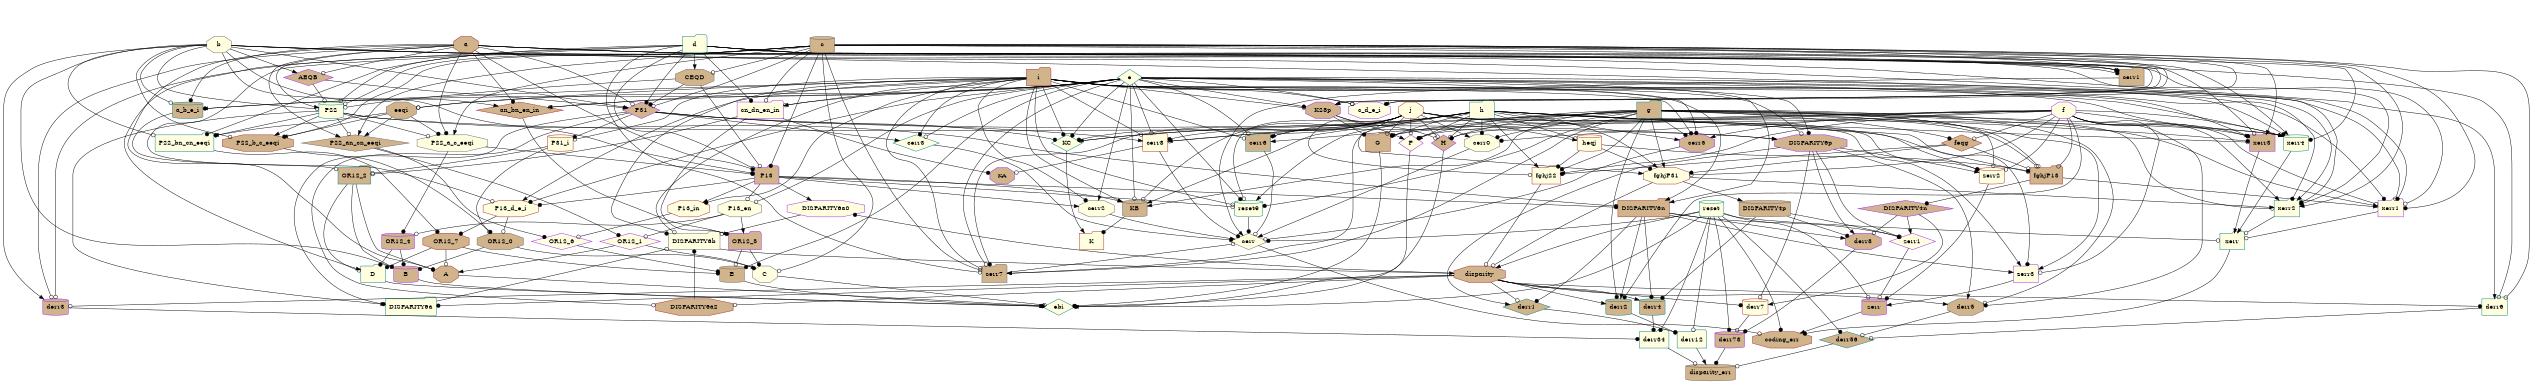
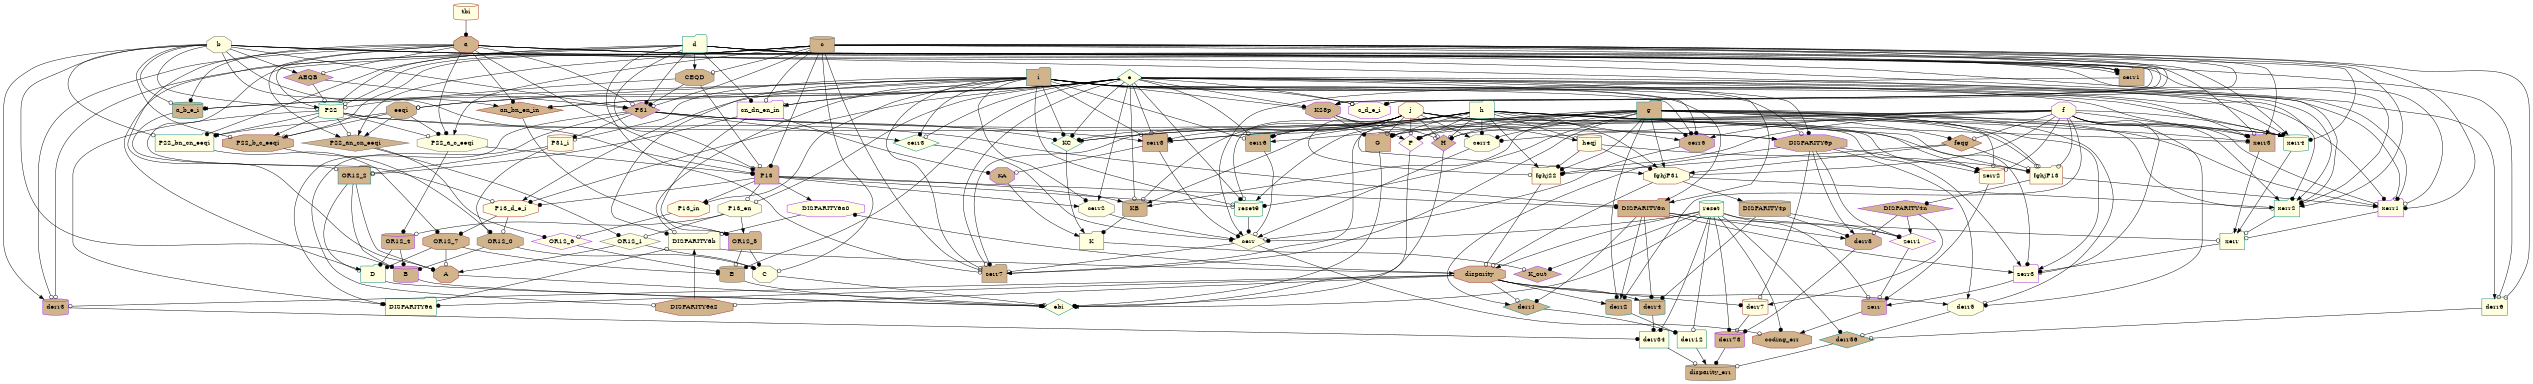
  strict digraph {
    node [color=purple fillcolor=tan shape=octagon style=filled]
    edge [arrowhead=odot weight=1.0]
    DISPARITY6a0 [fillcolor=lightyellow]
    DISPARITY6b [color=gray40 fillcolor=lightyellow shape=folder]
    disparity [color=brown]
    DISPARITY6a2 [color=brown]
    DISPARITY6a [color=teal fillcolor=lightyellow shape=folder]
    derr6 [color=teal fillcolor=lightyellow shape=folder]
    derr4 [color=teal shape=cylinder]
-   derr5 [color=gray40]
+   derr5 [color=gray40 fillcolor=lightyellow]
    derr2 [color=teal shape=cylinder]
    derr3 [shape=cylinder]
    derr1 [color=teal shape=diamond]
    derr7 [color=brown fillcolor=lightyellow shape=cylinder]
    xerr4 [color=teal fillcolor=lightyellow shape=cylinder]
    xerr [color=teal fillcolor=lightyellow shape=folder]
    coding_err [color=brown]
    AEQB [shape=diamond]
    P22 [color=teal fillcolor=lightyellow shape=cylinder]
    P31 [shape=diamond]
    P13 [shape=folder]
    P13_en [color=gray40 fillcolor=lightyellow]
    P13_d_e_i [color=brown fillcolor=lightyellow]
    n22 [color=teal fillcolor=lightyellow label=reset9 shape=cylinder]
    KB [color=gray40 shape=cylinder]
    cerr2 [color=gray40 fillcolor=lightyellow]
    DISPARITY6n [color=brown shape=folder]
    P13_in [color=brown fillcolor=lightyellow]
    P22_b_c_eeqi [color=brown]
    P22_bn_cn_eeqi [color=teal fillcolor=lightyellow shape=folder]
    P22_an_cn_eeqi [color=gray40 shape=diamond]
    P22_a_c_eeqi [color=gray40 fillcolor=lightyellow]
    DISPARITY6p
-   cerr8 [color=brown fillcolor=lightyellow shape=folder]
+   cerr8 [color=brown shape=folder]
    KC [color=teal fillcolor=lightyellow shape=diamond]
    cerr3 [color=teal fillcolor=lightyellow shape=diamond]
    P31_i [color=brown fillcolor=lightyellow shape=cylinder]
-   OR12_1 [fillcolor=lightyellow shape=diamond]
+   OR12_1 [color=gray40 fillcolor=lightyellow shape=diamond]
    OR12_5 [shape=folder]
    OR12_4 [shape=cylinder]
    n39 [color=gray40 label=OR12_0]
    OR12_7 [color=brown]
    cerr [color=gray40 fillcolor=lightyellow shape=diamond]
    K [color=brown fillcolor=lightyellow shape=folder]
    zerr1 [fillcolor=lightyellow shape=diamond]
    derr8
    zerr3 [fillcolor=lightyellow shape=folder]
    OR12_6 [fillcolor=lightyellow shape=diamond]
    zerr2 [color=brown fillcolor=lightyellow shape=cylinder]
    KA
    OR12_2 [color=teal shape=folder]
    C [color=gray40 fillcolor=lightyellow]
    A [color=brown]
    ebi [color=teal fillcolor=lightyellow shape=diamond]
    B [shape=cylinder]
    D [color=teal fillcolor=lightyellow shape=folder]
    E [color=gray40 shape=cylinder]
    derr56 [color=teal shape=diamond]
    derr34 [color=teal fillcolor=lightyellow shape=folder]
    derr12 [color=teal fillcolor=lightyellow shape=folder]
    derr78 [shape=cylinder]
    disparity_err [color=gray40 shape=cylinder]
    fghj22 [color=brown fillcolor=lightyellow shape=folder]
    eeqi [color=gray40]
-   fghjP13 [color=brown shape=folder]
+   fghjP13 [color=brown fillcolor=lightyellow shape=folder]
    xerr1 [fillcolor=lightyellow shape=folder]
    DISPARITY4n [shape=diamond]
    zerr [shape=cylinder]
    H [shape=diamond]
    cn_dn_en_in [fillcolor=lightyellow shape=folder]
+   K_out [shape=diamond]
+   tbi [color=brown fillcolor=lightyellow shape=cylinder]
    a [color=brown]
    cerr1 [color=gray40 shape=folder]
    xerr2 [color=teal fillcolor=lightyellow shape=folder]
    a_b_e_i [color=teal shape=cylinder]
    an_bn_en_in [color=brown shape=diamond]
    xerr3 [shape=folder]
    d [color=teal fillcolor=lightyellow shape=folder]
    c_d_e_i [fillcolor=lightyellow]
    CEQD [color=gray40]
    cerr7 [color=gray40 shape=folder]
    K28p
    G [color=brown shape=folder]
    F [fillcolor=lightyellow shape=diamond]
    h [color=teal fillcolor=lightyellow shape=folder]
    heqj [color=brown fillcolor=lightyellow shape=cylinder]
    cerr5
-   cerr4 [color=gray40 fillcolor=lightyellow label=cerr0]
+   cerr4 [color=gray40 fillcolor=lightyellow]
    cerr6 [color=teal shape=folder]
    fghjP31 [color=brown fillcolor=lightyellow]
    DISPARITY4p [color=gray40 shape=cylinder]
    reset [color=teal fillcolor=lightyellow shape=cylinder]
    feqg [color=brown shape=diamond]
    c [color=gray40 shape=cylinder]
    b [color=gray40 fillcolor=lightyellow]
    g [color=teal shape=folder]
    f [fillcolor=lightyellow]
    j [color=brown fillcolor=lightyellow]
    e [color=teal fillcolor=lightyellow shape=diamond]
-   i [color=brown shape=folder]
+   i [color=teal shape=folder]
    DISPARITY6a0 -> DISPARITY6b
    DISPARITY6b -> disparity [arrowhead=normal]
    disparity -> DISPARITY6a0 [arrowhead=dot]
    disparity -> DISPARITY6a2
    disparity -> DISPARITY6a [arrowhead=dot]
-   disparity -> derr6 [arrowhead=dot]
    disparity -> derr4 [arrowhead=normal]
    disparity -> derr5 [arrowhead=normal]
    disparity -> derr2 [arrowhead=normal]
    disparity -> derr3
    disparity -> derr1
    disparity -> derr7 [arrowhead=dot]
-   DISPARITY6a2 -> DISPARITY6b [arrowhead=dot]
+   DISPARITY6a2 -> DISPARITY6b [arrowhead=normal]
    DISPARITY6a -> DISPARITY6b
    derr6 -> derr56
    derr4 -> derr34 [arrowhead=dot]
    derr5 -> derr56
    derr2 -> derr12 [arrowhead=dot]
    derr3 -> derr34 [arrowhead=dot]
    derr1 -> derr12
    derr7 -> derr78
    xerr4 -> xerr [arrowhead=normal]
-   xerr -> coding_err [arrowhead=dot]
+   xerr -> zerr3 [arrowhead=dot]
    AEQB -> P22
    AEQB -> P31 [arrowhead=normal]
    P22 -> DISPARITY6a [arrowhead=normal]
    P22 -> DISPARITY6n [arrowhead=dot]
    P22 -> P22_b_c_eeqi [arrowhead=normal]
    P22 -> P22_bn_cn_eeqi [arrowhead=dot]
    P22 -> P22_an_cn_eeqi
    P22 -> P22_a_c_eeqi
    P22 -> DISPARITY6p [arrowhead=normal]
    P31 -> DISPARITY6a2
    P31 -> DISPARITY6a [arrowhead=dot]
    P31 -> DISPARITY6p [arrowhead=normal]
    P31 -> cerr8 [arrowhead=normal]
    P31 -> KC [arrowhead=dot]
    P31 -> cerr3 [arrowhead=normal]
    P31 -> P31_i [arrowhead=dot]
    P13 -> DISPARITY6a0 [arrowhead=normal]
    P13 -> P13_en
    P13 -> P13_d_e_i [arrowhead=dot]
    P13 -> n22
    P13 -> KB [arrowhead=normal]
    P13 -> cerr2 [arrowhead=normal]
    P13 -> DISPARITY6n [arrowhead=dot]
    P13 -> P13_in [arrowhead=normal]
    P13_en -> OR12_1
    P13_en -> OR12_5 [arrowhead=normal]
    P13_en -> OR12_4
    P13_d_e_i -> n39
    P13_d_e_i -> OR12_7 [arrowhead=dot]
    n22 -> cerr [arrowhead=dot]
    KB -> K [arrowhead=dot]
    cerr2 -> cerr [arrowhead=normal]
    DISPARITY6n -> derr4 [arrowhead=dot]
    DISPARITY6n -> derr2 [arrowhead=normal]
    DISPARITY6n -> derr1 [arrowhead=dot]
    DISPARITY6n -> zerr1
    DISPARITY6n -> derr8 [arrowhead=normal]
    DISPARITY6n -> zerr3 [arrowhead=normal]
    P13_in -> OR12_6
    P22_b_c_eeqi -> n39 [arrowhead=dot]
    P22_bn_cn_eeqi -> OR12_7 [arrowhead=dot]
    P22_an_cn_eeqi -> OR12_1 [arrowhead=dot]
    P22_an_cn_eeqi -> OR12_6 [arrowhead=dot]
    P22_a_c_eeqi -> P13 [arrowhead=dot]
    P22_a_c_eeqi -> OR12_4 [arrowhead=dot]
    DISPARITY6p -> derr5 [arrowhead=normal]
    DISPARITY6p -> derr1 [arrowhead=normal]
    DISPARITY6p -> derr7
    DISPARITY6p -> zerr1
    DISPARITY6p -> derr8 [arrowhead=normal]
    DISPARITY6p -> zerr2 [arrowhead=normal]
    cerr8 -> cerr [arrowhead=dot]
    cerr8 -> KA
    KC -> K [arrowhead=normal]
    cerr3 -> cerr [arrowhead=dot]
    P31_i -> n39
    P31_i -> OR12_2
    OR12_1 -> C [arrowhead=dot]
    OR12_1 -> A [arrowhead=normal]
    OR12_5 -> C [arrowhead=dot]
    OR12_5 -> E
    OR12_4 -> B [arrowhead=dot]
    OR12_4 -> D [arrowhead=dot]
    n39 -> C [arrowhead=normal]
    n39 -> B [arrowhead=dot]
    OR12_7 -> A
    OR12_7 -> D [arrowhead=dot]
    OR12_7 -> E [arrowhead=dot]
    cerr -> coding_err
+   K -> K_out
    zerr1 -> zerr
    derr8 -> derr78 [arrowhead=dot]
    zerr3 -> zerr [arrowhead=normal]
    OR12_6 -> E [arrowhead=dot]
    zerr2 -> zerr [arrowhead=dot]
+   KA -> K [arrowhead=normal]
    OR12_2 -> A [arrowhead=dot]
    OR12_2 -> B [arrowhead=dot]
    OR12_2 -> D
    C -> ebi
    A -> ebi
    B -> ebi [arrowhead=normal]
    D -> ebi [arrowhead=dot]
    E -> ebi [arrowhead=normal]
    derr56 -> disparity_err
    derr34 -> disparity_err
    derr12 -> disparity_err [arrowhead=normal]
    derr78 -> disparity_err [arrowhead=dot]
    fghj22 -> disparity
-   eeqi -> P22_b_c_eeqi [arrowhead=dot]
+   eeqi -> P22_b_c_eeqi
    eeqi -> P22_bn_cn_eeqi [arrowhead=normal]
    eeqi -> P22_an_cn_eeqi [arrowhead=normal]
    eeqi -> P22_a_c_eeqi [arrowhead=dot]
    fghjP13 -> xerr1 [arrowhead=normal]
    fghjP13 -> DISPARITY4n [arrowhead=dot]
    xerr1 -> xerr
    DISPARITY4n -> derr7 [arrowhead=normal]
    DISPARITY4n -> zerr1 [arrowhead=normal]
    DISPARITY4n -> derr8
    zerr -> coding_err [arrowhead=normal]
    H -> ebi
    cn_dn_en_in -> OR12_5 [arrowhead=dot]
    cn_dn_en_in -> KA [arrowhead=dot]
    cn_dn_en_in -> OR12_2
+   tbi -> a [arrowhead=dot]
    a -> derr6
    a -> derr3
    a -> AEQB
    a -> P22 [arrowhead=normal]
    a -> P31
    a -> P13 [arrowhead=dot]
    a -> P22_an_cn_eeqi [arrowhead=normal]
    a -> P22_a_c_eeqi [arrowhead=dot]
    a -> A
    a -> xerr1
    a -> cerr1 [arrowhead=dot]
    a -> xerr2 [arrowhead=dot]
    a -> a_b_e_i [arrowhead=dot]
    a -> an_bn_en_in [arrowhead=dot]
    cerr1 -> cerr [arrowhead=normal]
    xerr2 -> xerr
    a_b_e_i -> OR12_2
    an_bn_en_in -> OR12_5 [arrowhead=normal]
    xerr3 -> xerr [arrowhead=normal]
    d -> xerr4 [arrowhead=normal]
    d -> P22
    d -> P31 [arrowhead=dot]
    d -> P13
    d -> P13_d_e_i
    d -> D [arrowhead=normal]
    d -> cn_dn_en_in [arrowhead=dot]
    d -> cerr1
    d -> xerr3
    d -> c_d_e_i [arrowhead=normal]
    d -> CEQD [arrowhead=normal]
    d -> cerr7
    d -> K28p [arrowhead=normal]
    CEQD -> P22
    CEQD -> P31 [arrowhead=dot]
    CEQD -> P13
-   cerr7 -> cerr
+   cerr -> cerr7
    K28p -> H
    K28p -> G [arrowhead=dot]
    K28p -> F [arrowhead=normal]
    G -> ebi [arrowhead=dot]
    F -> ebi [arrowhead=dot]
    h -> xerr4 [arrowhead=normal]
    h -> n22 [arrowhead=normal]
    h -> KB [arrowhead=normal]
    h -> cerr8
    h -> KC
    h -> zerr3 [arrowhead=dot]
    h -> zerr2 [arrowhead=dot]
    h -> fghj22 [arrowhead=normal]
    h -> fghjP13
    h -> H
    h -> xerr3
    h -> cerr7 [arrowhead=normal]
    h -> G [arrowhead=normal]
    h -> F [arrowhead=normal]
    h -> heqj
    h -> cerr5 [arrowhead=normal]
    h -> cerr4 [arrowhead=dot]
    h -> cerr6 [arrowhead=dot]
    h -> fghjP31 [arrowhead=normal]
    heqj -> fghj22 [arrowhead=dot]
    heqj -> fghjP13 [arrowhead=dot]
    heqj -> fghjP31 [arrowhead=dot]
    cerr5 -> cerr
    cerr4 -> cerr [arrowhead=normal]
    cerr6 -> cerr
    fghjP31 -> disparity
    fghjP31 -> xerr2 [arrowhead=normal]
    fghjP31 -> DISPARITY4p [arrowhead=normal]
    DISPARITY4p -> derr4 [arrowhead=dot]
    DISPARITY4p -> zerr1 [arrowhead=dot]
    DISPARITY4p -> derr8 [arrowhead=dot]
    reset -> disparity [arrowhead=normal weight=2.0]
    reset -> xerr [weight=2.0]
    reset -> coding_err [arrowhead=dot weight=2.0]
    reset -> cerr [arrowhead=dot weight=2.0]
    reset -> ebi [arrowhead=normal weight=2.0]
    reset -> derr56 [arrowhead=dot weight=2.0]
    reset -> derr34 [arrowhead=dot weight=2.0]
    reset -> derr12 [weight=2.0]
    reset -> derr78 [arrowhead=dot weight=2.0]
    reset -> zerr [weight=2.0]
+   reset -> K_out [arrowhead=dot weight=2.0]
    feqg -> fghj22 [arrowhead=dot]
    feqg -> fghjP13
-   feqg -> fghjP31 [arrowhead=dot]
+   feqg -> fghjP31 [arrowhead=normal]
    c -> derr6
    c -> derr3
    c -> xerr4 [arrowhead=dot]
    c -> P22
    c -> P31
    c -> P13 [arrowhead=dot]
    c -> P22_b_c_eeqi [arrowhead=normal]
    c -> P22_bn_cn_eeqi [arrowhead=dot]
    c -> P22_an_cn_eeqi [arrowhead=normal]
    c -> P22_a_c_eeqi [arrowhead=normal]
    c -> C
    c -> xerr1 [arrowhead=dot]
    c -> cn_dn_en_in
    c -> cerr1 [arrowhead=normal]
    c -> xerr2 [arrowhead=normal]
    c -> xerr3 [arrowhead=normal]
    c -> c_d_e_i [arrowhead=dot]
    c -> CEQD
    c -> cerr7
    c -> K28p [arrowhead=normal]
    b -> derr6 [arrowhead=normal]
    b -> derr3 [arrowhead=normal]
    b -> AEQB [arrowhead=normal]
    b -> P22
    b -> P31 [arrowhead=normal]
    b -> P13 [arrowhead=dot]
    b -> P22_b_c_eeqi
    b -> P22_bn_cn_eeqi
    b -> B
    b -> xerr1 [arrowhead=dot]
    b -> cerr1 [arrowhead=dot]
    b -> xerr2 [arrowhead=dot]
    b -> a_b_e_i
    b -> an_bn_en_in [arrowhead=normal]
    g -> derr5
    g -> derr2 [arrowhead=dot]
    g -> xerr4 [arrowhead=normal]
    g -> n22 [arrowhead=dot]
    g -> KB [arrowhead=normal]
    g -> cerr8 [arrowhead=normal]
    g -> KC [arrowhead=normal]
    g -> zerr3 [arrowhead=normal]
    g -> zerr2
    g -> fghj22 [arrowhead=dot]
    g -> fghjP13
    g -> xerr1 [arrowhead=normal]
    g -> H [arrowhead=dot]
    g -> xerr2
    g -> xerr3 [arrowhead=dot]
    g -> cerr7 [arrowhead=normal]
    g -> G [arrowhead=dot]
    g -> F [arrowhead=dot]
    g -> cerr5 [arrowhead=dot]
    g -> cerr4 [arrowhead=dot]
    g -> cerr6 [arrowhead=normal]
    g -> fghjP31 [arrowhead=normal]
    g -> feqg [arrowhead=dot]
    f -> derr5 [arrowhead=dot]
    f -> derr2 [arrowhead=dot]
    f -> xerr4 [arrowhead=normal]
    f -> zerr3
    f -> zerr2
    f -> fghj22 [arrowhead=normal]
    f -> fghjP13
    f -> xerr1
    f -> H
    f -> xerr2 [arrowhead=normal]
    f -> xerr3 [arrowhead=normal]
    f -> G [arrowhead=dot]
    f -> F [arrowhead=dot]
    f -> cerr5 [arrowhead=normal]
    f -> cerr4 [arrowhead=dot]
    f -> fghjP31
    f -> feqg
    j -> n22
    j -> KB
    j -> cerr8 [arrowhead=dot]
    j -> KC [arrowhead=dot]
    j -> zerr3 [arrowhead=normal]
    j -> zerr2
    j -> fghj22
    j -> fghjP13
    j -> H
    j -> cerr7 [arrowhead=dot]
    j -> G
    j -> F
    j -> heqj [arrowhead=normal]
    j -> cerr4 [arrowhead=normal]
    j -> cerr6 [arrowhead=normal]
    j -> fghjP31 [arrowhead=normal]
    e -> DISPARITY6b
    e -> xerr4 [arrowhead=dot]
    e -> P13_en
    e -> P13_d_e_i [arrowhead=dot]
    e -> n22 [arrowhead=dot]
    e -> KB
    e -> cerr2 [arrowhead=normal]
    e -> DISPARITY6n [arrowhead=normal]
    e -> DISPARITY6p [arrowhead=dot]
    e -> cerr8
    e -> KC [arrowhead=dot]
    e -> cerr3
    e -> E [arrowhead=dot]
    e -> eeqi
    e -> xerr1
    e -> cn_dn_en_in
    e -> xerr2 [arrowhead=normal]
    e -> a_b_e_i [arrowhead=dot]
    e -> an_bn_en_in [arrowhead=normal]
    e -> xerr3 [arrowhead=dot]
    e -> c_d_e_i
    e -> cerr7
    e -> K28p [arrowhead=dot]
    e -> cerr5 [arrowhead=dot]
    e -> cerr6
    i -> DISPARITY6b [arrowhead=dot]
    i -> xerr4 [arrowhead=normal]
    i -> P13_d_e_i [arrowhead=normal]
    i -> n22
-   i -> KB [arrowhead=normal]
    i -> cerr2 [arrowhead=dot]
    i -> DISPARITY6n [arrowhead=normal]
    i -> P13_in [arrowhead=dot]
    i -> DISPARITY6p
    i -> cerr8
    i -> KC [arrowhead=dot]
    i -> cerr3 [arrowhead=dot]
    i -> P31_i
    i -> eeqi
    i -> xerr1 [arrowhead=dot]
    i -> cn_dn_en_in [arrowhead=normal]
    i -> xerr2 [arrowhead=dot]
    i -> a_b_e_i [arrowhead=normal]
    i -> an_bn_en_in
    i -> xerr3 [arrowhead=dot]
    i -> c_d_e_i
    i -> cerr7
    i -> K28p
    i -> cerr5 [arrowhead=dot]
    i -> cerr6
  }
